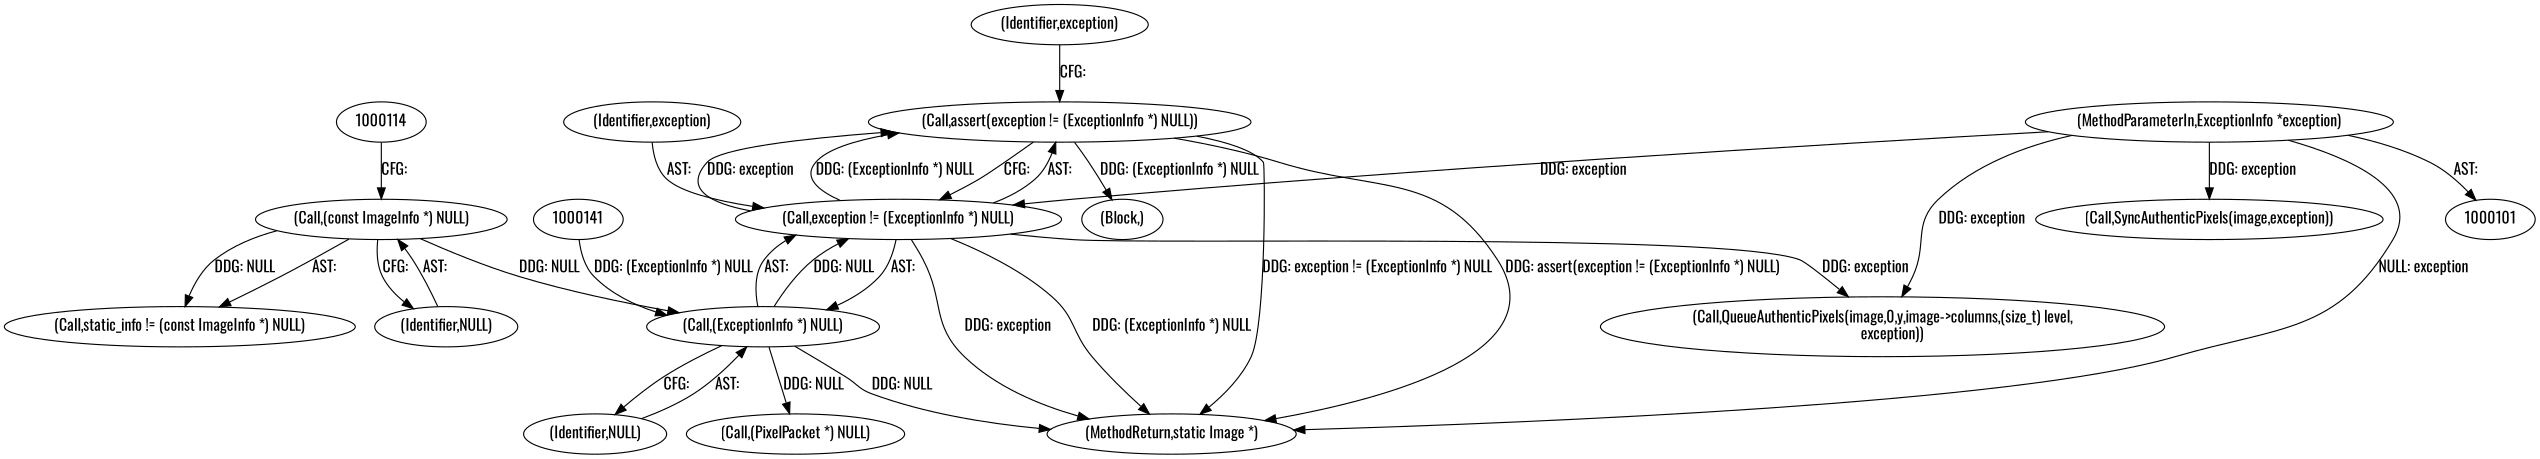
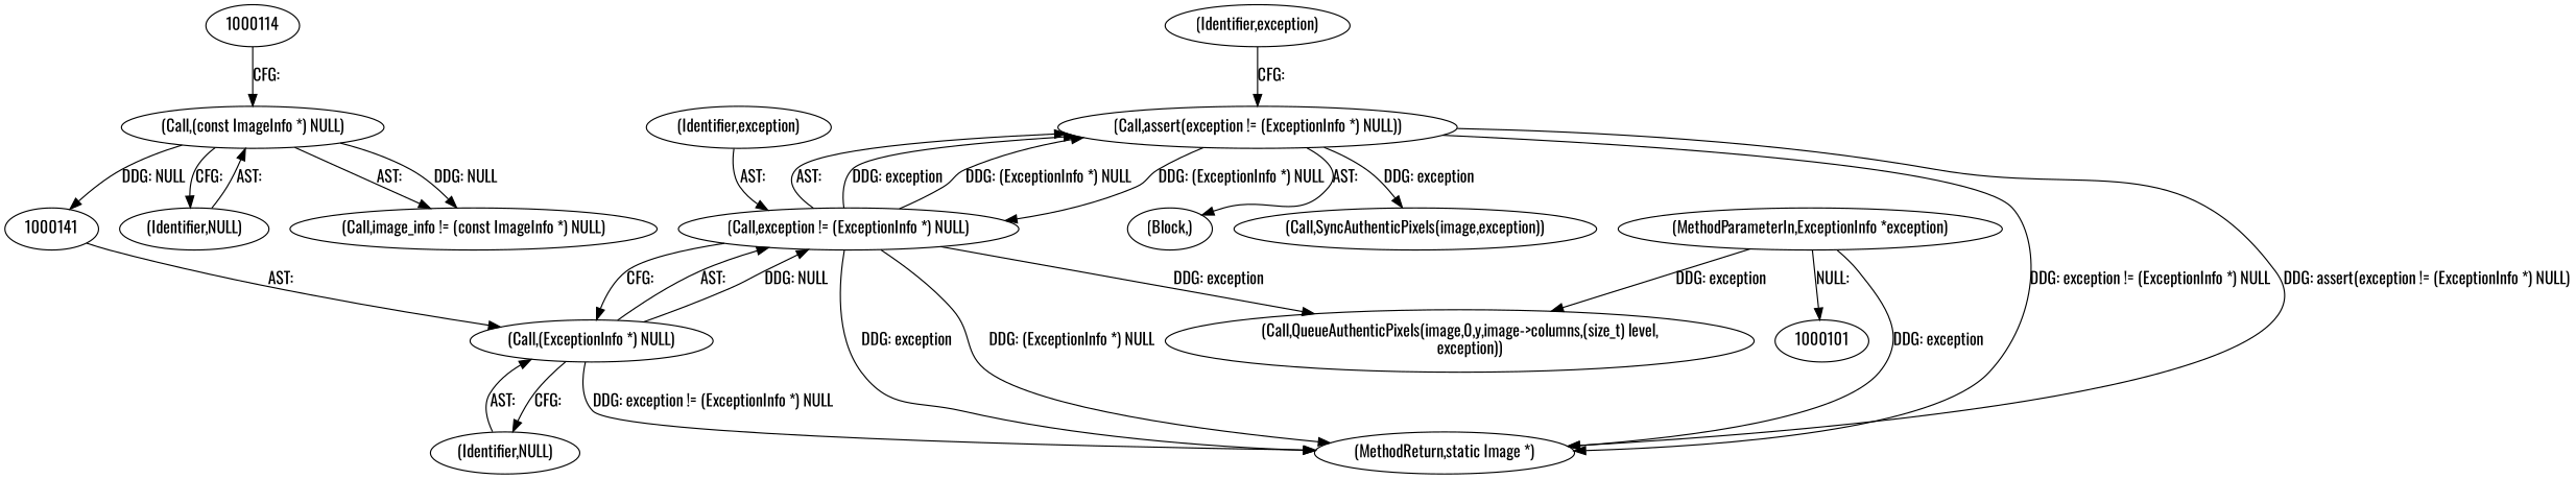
  digraph {
    fontname=Oswald
    node [fontname=Oswald]
    edge [fontname=Oswald]
    n1 [label="(Call,assert(exception != (ExceptionInfo *) NULL))"]
    n2 [label="(Call,exception != (ExceptionInfo *) NULL)"]
    n3 [label="(MethodReturn,static Image *)"]
    n4 [label="(Block,)"]
    n5 [label="(Call,(ExceptionInfo *) NULL)"]
    n6 [label="(Call,QueueAuthenticPixels(image,0,y,image->columns,(size_t) level,\n      exception))"]
-   n7 [label="(Call,(PixelPacket *) NULL)"]
    n8 [label="(Identifier,NULL)"]
    n9 [label="(MethodParameterIn,ExceptionInfo *exception)"]
    n10 [label="(Call,SyncAuthenticPixels(image,exception))"]
    1000101
    n12 [label="(Call,(const ImageInfo *) NULL)"]
    n13 [label="(Identifier,NULL)"]
-   n14 [label="(Call,static_info != (const ImageInfo *) NULL)"]
+   n14 [label="(Call,image_info != (const ImageInfo *) NULL)"]
    n15 [label="(Identifier,exception)"]
    n16 [label="(Identifier,exception)"]
    1000141
    1000114
-   n1 -> n2 [label="CFG: "]
+   n1 -> n2 [label="DDG: (ExceptionInfo *) NULL"]
    n1 -> n3 [label="DDG: exception != (ExceptionInfo *) NULL"]
    n1 -> n3 [label="DDG: assert(exception != (ExceptionInfo *) NULL)"]
-   n1 -> n4 [label="DDG: (ExceptionInfo *) NULL"]
+   n1 -> n4 [label="AST: "]
    n2 -> n1 [label="AST: "]
    n2 -> n1 [label="DDG: exception"]
    n2 -> n1 [label="DDG: (ExceptionInfo *) NULL"]
    n2 -> n3 [label="DDG: exception"]
    n2 -> n3 [label="DDG: (ExceptionInfo *) NULL"]
-   n2 -> n5 [label="AST: "]
+   n2 -> n5 [label="CFG: "]
    n2 -> n6 [label="DDG: exception"]
    n5 -> n2 [label="AST: "]
    n5 -> n2 [label="DDG: NULL"]
-   n5 -> n3 [label="DDG: NULL"]
-   n5 -> n7 [label="DDG: NULL"]
+   n5 -> n3 [label="DDG: exception != (ExceptionInfo *) NULL"]
    n5 -> n8 [label="CFG: "]
    n8 -> n5 [label="AST: "]
-   n9 -> n2 [label="DDG: exception"]
-   n9 -> n3 [label="NULL: exception"]
+   n9 -> n3 [label="DDG: exception"]
    n9 -> n6 [label="DDG: exception"]
-   n9 -> n10 [label="DDG: exception"]
-   n9 -> 1000101 [label="AST: "]
-   n12 -> n5 [label="DDG: NULL"]
+   n1 -> n10 [label="DDG: exception"]
+   n9 -> 1000101 [label="NULL: "]
+   n12 -> 1000141 [label="DDG: NULL"]
    n12 -> n13 [label="CFG: "]
    n12 -> n14 [label="AST: "]
    n12 -> n14 [label="DDG: NULL"]
    n13 -> n12 [label="AST: "]
    n15 -> n1 [label="CFG: "]
    n16 -> n2 [label="AST: "]
-   1000141 -> n5 [label="DDG: (ExceptionInfo *) NULL"]
+   1000141 -> n5 [label="AST: "]
    1000114 -> n12 [label="CFG: "]
  }
